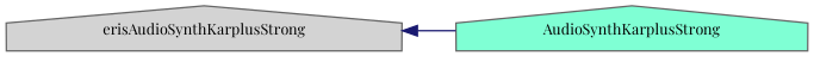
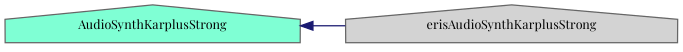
  digraph {
    rankdir=LR
    fontname="Playfair Display"
    node [color=gray40 fontname="Playfair Display" fontsize=10 shape=house style=filled]
    n1 [fillcolor=aquamarine height=0.2 label=AudioSynthKarplusStrong width=0.4]
    n2 [fillcolor=lightgrey height=0.2 label=erisAudioSynthKarplusStrong width=0.4]
-   n2 -> n1 [color=midnightblue dir=back fontname="Playfair Display" fontsize=10 labelfontname=Helvetica labelfontsize=10 style=solid]
+   n1 -> n2 [color=midnightblue dir=back fontname="Playfair Display" fontsize=10 labelfontname=Helvetica labelfontsize=10 style=solid]
  }
